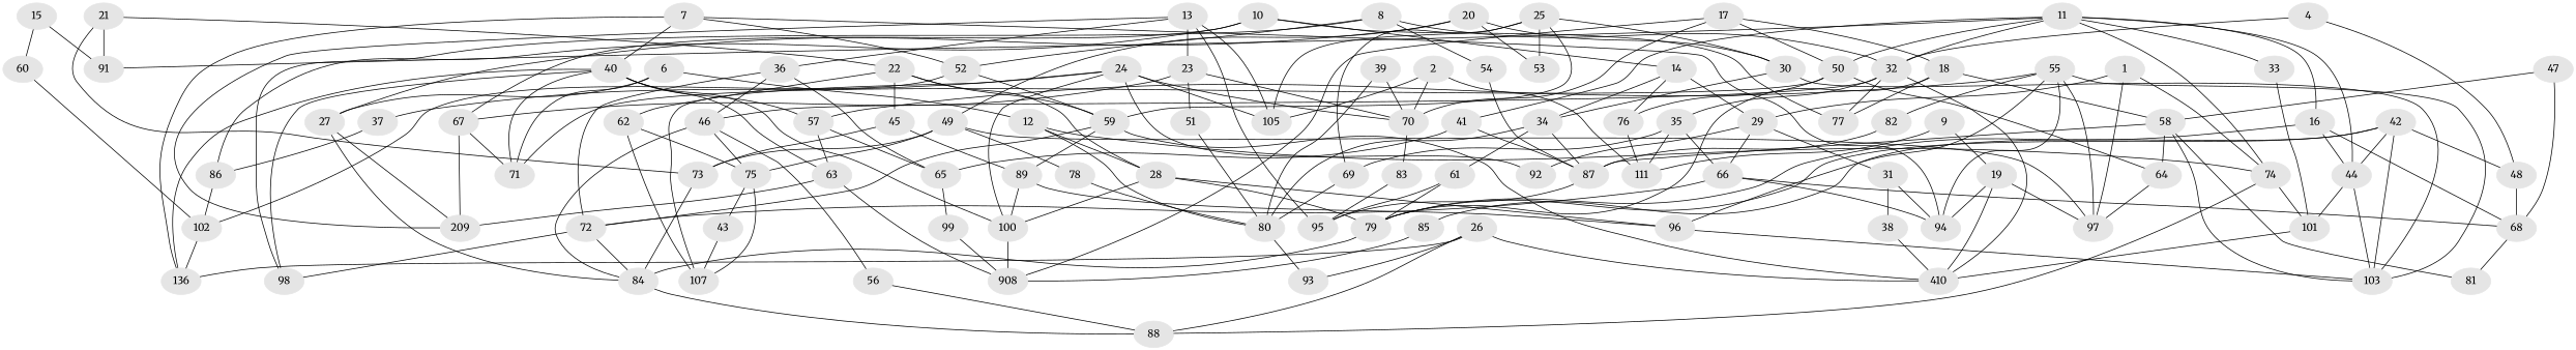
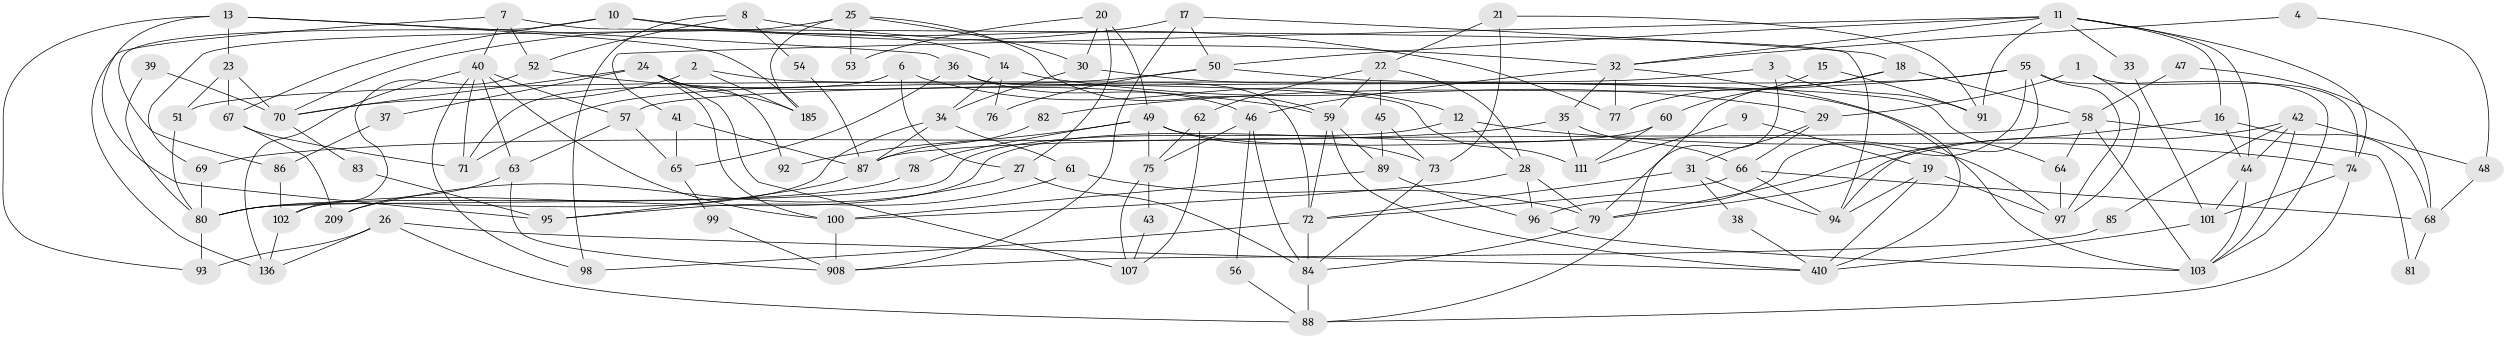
  graph {
    fontname=Merriweather
    node [color=gray90 fontname=Merriweather style=filled]
    edge [fontname=Merriweather]
    1
    29
    74
    97
    92
    31
    66
    88
    101
    2
    70
-   105
+   105 [label=185]
    111
    83
+   3
    51
    91
    37
    86
    80
    4
    32
    48
    77
    n25 [label=410]
    35
    46
    68
    54
    87
    60
    102
    6
    12
    27
    71
    28
    84
    n39 [label=209]
    7
    40
    52
    94
    n44 [label=136]
    98
    100
    57
    63
    59
    8
    9
    19
    10
    14
    67
    34
    76
    11
    16
    33
    41
    50
    44
    79
    65
    42
    103
    85
    64
    96
    43
    107
    93
    13
    23
    36
    95
    72
    61
    15
    81
    17
    18
    n84 [label=908]
    58
    20
    30
    49
    53
    73
    75
    78
    21
    22
    45
    62
    89
    24
    25
    69
    26
    38
    56
    99
    39
    47
    55
    82
    1 -- 29
    1 -- 74
    1 -- 97
-   29 -- 92
+   49 -- 92
    29 -- 31
    29 -- 66
    74 -- 88
    74 -- 101
    31 -- 94
+   31 -- 72
    31 -- 38
    66 -- 68
    66 -- 94
    66 -- 72
    101 -- n25
    2 -- 70
    2 -- 105
    2 -- 111
    70 -- 83
    83 -- 95
+   3 -- 88
+   3 -- 51
+   3 -- 91
    51 -- 80
    37 -- 86
    86 -- 102
    80 -- 93
    4 -- 32
    4 -- 48
    32 -- 77
    32 -- n25
    32 -- 35
    32 -- 46
    48 -- 68
    35 -- 66
    35 -- 111
    35 -- 69
    46 -- 84
    46 -- 75
    46 -- 56
    68 -- 81
    54 -- 87
    87 -- 95
-   76 -- 111
+   60 -- 111
    60 -- 102
    102 -- n44
    6 -- 12
    6 -- 27
    6 -- 71
    12 -- 74
    12 -- 80
    12 -- 28
    27 -- 84
    27 -- n39
    28 -- 100
    28 -- 79
    28 -- 96
    84 -- 88
    7 -- 40
    7 -- 52
    7 -- 94
    7 -- n44
    40 -- 71
    40 -- n44
    40 -- 98
    40 -- 100
    40 -- 57
    40 -- 63
    52 -- 102
    52 -- 59
    100 -- n84
    57 -- 63
    57 -- 65
    63 -- n39
    63 -- n84
    59 -- n25
    59 -- 72
    59 -- 89
    8 -- 32
    8 -- 54
    8 -- 52
    8 -- 98
    9 -- 111
    9 -- 19
    19 -- 97
    19 -- n25
    19 -- 94
    10 -- 86
    10 -- 77
    10 -- 14
    10 -- 67
    14 -- 29
    14 -- 34
    14 -- 76
    67 -- 71
    67 -- n39
    34 -- 80
    34 -- 87
    34 -- 61
    11 -- 74
    11 -- 91
    11 -- 32
    11 -- 16
    11 -- 33
    11 -- 41
    11 -- 50
    11 -- 44
    16 -- 68
    16 -- 44
    16 -- 79
    33 -- 101
    41 -- 87
    41 -- 65
    50 -- 71
    50 -- 76
    50 -- 64
    44 -- 101
    44 -- 103
    79 -- 84
    65 -- 99
    42 -- 48
    42 -- 44
    42 -- 79
    42 -- 103
    42 -- 85
    85 -- n84
    64 -- 97
    96 -- 103
    43 -- 107
    13 -- 105
-   13 -- n39
+   13 -- 93
    13 -- 23
    13 -- 36
    13 -- 95
    23 -- 70
    23 -- 51
    23 -- 67
    36 -- 46
    36 -- 65
    36 -- 72
    72 -- 84
    72 -- 98
    61 -- 79
    61 -- 95
    15 -- 91
    15 -- 60
    17 -- 70
    17 -- 50
    17 -- 18
    17 -- n84
    18 -- 77
    18 -- 79
    18 -- 58
    58 -- 87
    58 -- 103
    58 -- 64
    58 -- 81
    20 -- 27
    20 -- 30
    20 -- 49
    20 -- 53
    30 -- 34
    30 -- 103
    49 -- 97
    49 -- 73
    49 -- 75
    49 -- 78
    73 -- 84
    75 -- 43
    75 -- 107
    78 -- 80
    21 -- 91
    21 -- 73
    21 -- 22
    22 -- 28
    22 -- 59
    22 -- 45
    22 -- 62
    45 -- 73
    45 -- 89
    62 -- 107
    62 -- 75
    89 -- 100
    89 -- 96
    24 -- 92
    24 -- 70
    24 -- 105
    24 -- 37
    24 -- 100
    24 -- 107
    25 -- 105
    25 -- 59
    25 -- 30
    25 -- 53
    25 -- 69
    69 -- 80
    26 -- 88
    26 -- n25
    26 -- n44
    26 -- 93
    38 -- n25
    56 -- 88
    99 -- n84
    39 -- 70
    39 -- 80
    47 -- 68
    47 -- 58
    55 -- 97
    55 -- 94
    55 -- 57
    55 -- 103
    55 -- 96
    55 -- 82
    82 -- 87
  }
